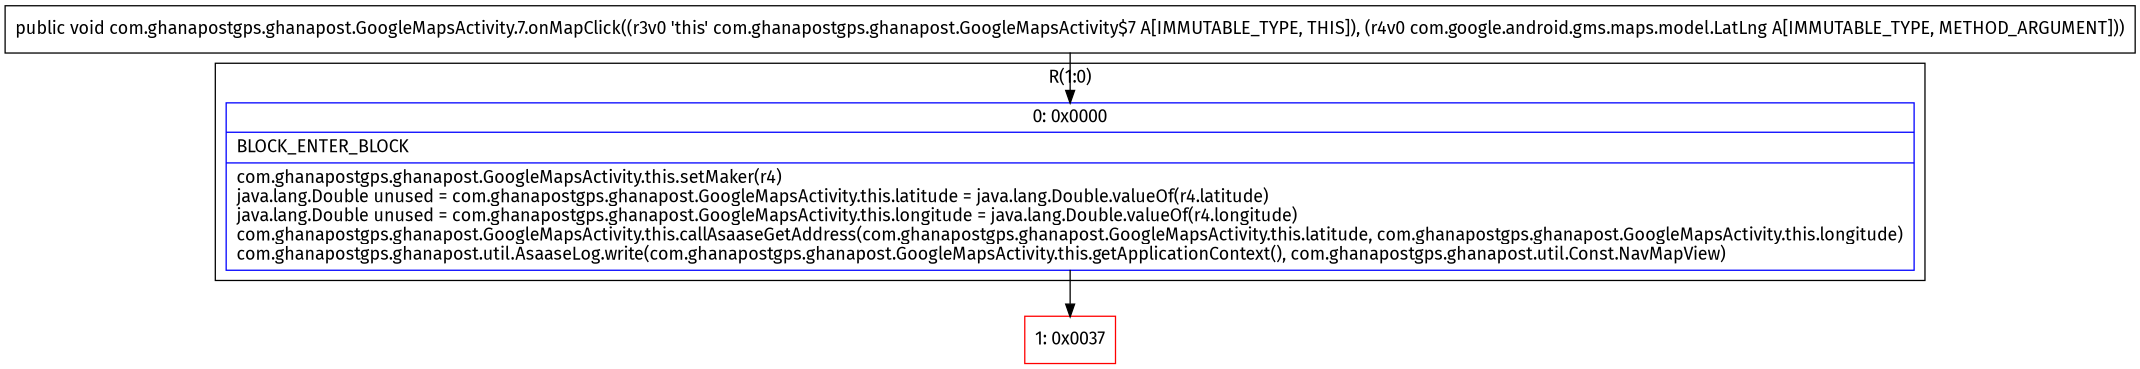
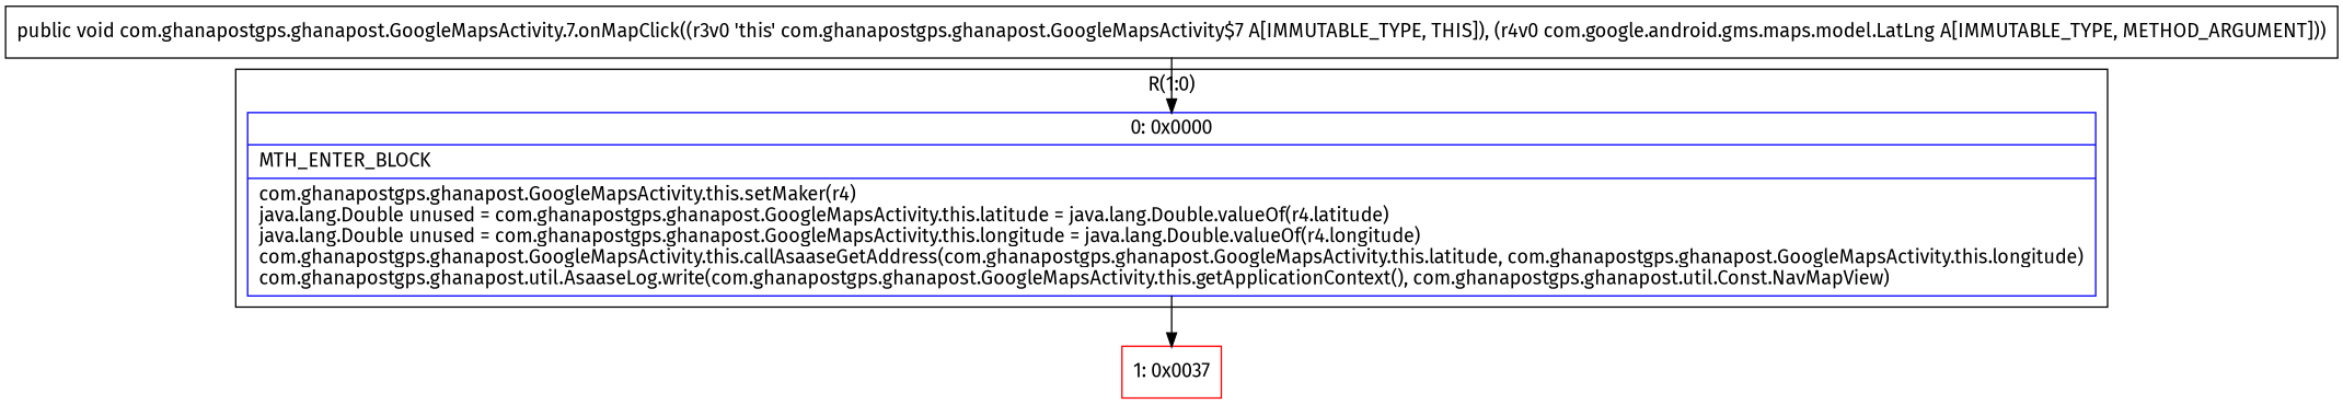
  digraph {
    fontname="Fira Sans"
    node [shape=record fontname="Fira Sans"]
    edge [fontname="Fira Sans"]
-   n1 [color=blue label="{0\:\ 0x0000|BLOCK_ENTER_BLOCK\l|com.ghanapostgps.ghanapost.GoogleMapsActivity.this.setMaker(r4)\ljava.lang.Double unused = com.ghanapostgps.ghanapost.GoogleMapsActivity.this.latitude = java.lang.Double.valueOf(r4.latitude)\ljava.lang.Double unused = com.ghanapostgps.ghanapost.GoogleMapsActivity.this.longitude = java.lang.Double.valueOf(r4.longitude)\lcom.ghanapostgps.ghanapost.GoogleMapsActivity.this.callAsaaseGetAddress(com.ghanapostgps.ghanapost.GoogleMapsActivity.this.latitude, com.ghanapostgps.ghanapost.GoogleMapsActivity.this.longitude)\lcom.ghanapostgps.ghanapost.util.AsaaseLog.write(com.ghanapostgps.ghanapost.GoogleMapsActivity.this.getApplicationContext(), com.ghanapostgps.ghanapost.util.Const.NavMapView)\l}"]
+   n1 [color=blue label="{0\:\ 0x0000|MTH_ENTER_BLOCK\l|com.ghanapostgps.ghanapost.GoogleMapsActivity.this.setMaker(r4)\ljava.lang.Double unused = com.ghanapostgps.ghanapost.GoogleMapsActivity.this.latitude = java.lang.Double.valueOf(r4.latitude)\ljava.lang.Double unused = com.ghanapostgps.ghanapost.GoogleMapsActivity.this.longitude = java.lang.Double.valueOf(r4.longitude)\lcom.ghanapostgps.ghanapost.GoogleMapsActivity.this.callAsaaseGetAddress(com.ghanapostgps.ghanapost.GoogleMapsActivity.this.latitude, com.ghanapostgps.ghanapost.GoogleMapsActivity.this.longitude)\lcom.ghanapostgps.ghanapost.util.AsaaseLog.write(com.ghanapostgps.ghanapost.GoogleMapsActivity.this.getApplicationContext(), com.ghanapostgps.ghanapost.util.Const.NavMapView)\l}"]
    n2 [color=red label="{1\:\ 0x0037}"]
    n3 [label="{public void com.ghanapostgps.ghanapost.GoogleMapsActivity.7.onMapClick((r3v0 'this' com.ghanapostgps.ghanapost.GoogleMapsActivity$7 A[IMMUTABLE_TYPE, THIS]), (r4v0 com.google.android.gms.maps.model.LatLng A[IMMUTABLE_TYPE, METHOD_ARGUMENT])) }"]
    subgraph cluster_1 {
      label="R(1:0)"
      n1
    }
    n1 -> n2
    n3 -> n1
  }
